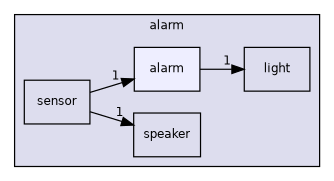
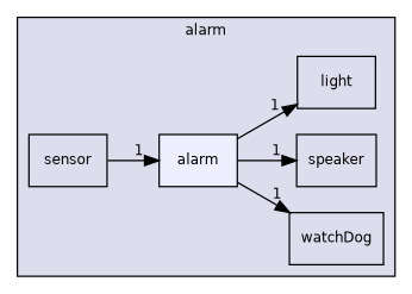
  digraph {
    compound=true
    rankdir=LR
    node [fontname=Helvetica fontsize=10 shape=box]
    edge [headlabel=1 labeldistance=1.5 labelfontname=Helvetica labelfontsize=10]
+   n1 [label=watchDog]
    n2 [label=sensor]
    n3 [label=speaker]
    n4 [label=light]
    n5 [fillcolor="#eeeeff" label=alarm pencolor=black style=filled]
    subgraph cluster_1 {
      bgcolor="#ddddee"
      fontname=Helvetica
      fontsize=10
      label=alarm
      pencolor=black
+     n1
      n2
      n3
      n4
      n5
    }
    n2 -> n5
-   n2 -> n3
+   n5 -> n1
+   n5 -> n3
    n5 -> n4
  }
